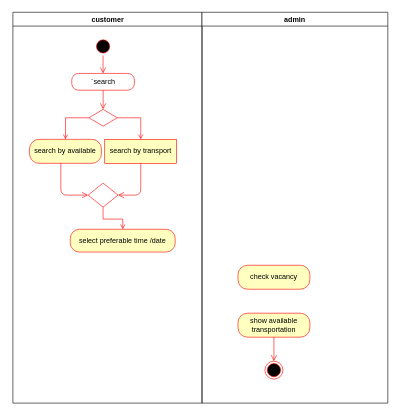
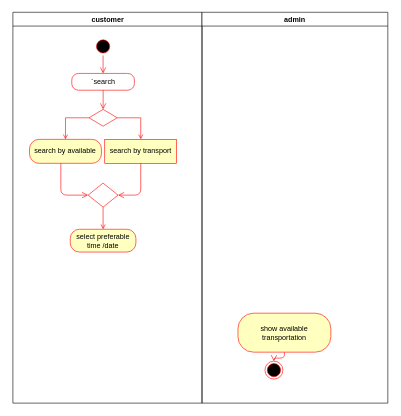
  <mxCell id="0" />
  <mxCell id="1" parent="0" />
  <mxCell id="2" value="customer" style="swimlane;whiteSpace=wrap" parent="1" vertex="1"><mxGeometry x="20.5" y="20" width="315.5" height="652" as="geometry" /></mxCell>
  <mxCell id="3" value="" style="ellipse;html=1;shape=startState;fillColor=#000000;strokeColor=#ff0000;" parent="2" vertex="1"><mxGeometry x="135.5" y="42" width="30" height="30" as="geometry" /></mxCell>
  <mxCell id="4" value="" style="edgeStyle=orthogonalEdgeStyle;html=1;verticalAlign=bottom;endArrow=open;endSize=8;strokeColor=#ff0000;entryX=0.5;entryY=0;entryDx=0;entryDy=0;" parent="2" source="3" target="5" edge="1"><mxGeometry relative="1" as="geometry"><mxPoint x="150.5" y="132" as="targetPoint" /><mxPoint x="150.5" y="62" as="sourcePoint" /><Array as="points" /></mxGeometry></mxCell>
  <mxCell id="5" value="`search" style="rounded=1;whiteSpace=wrap;html=1;arcSize=40;fontColor=#000000;fillColor=#ffffff;strokeColor=#ff0000;" parent="2" vertex="1"><mxGeometry x="98.25" y="102" width="104.5" height="28" as="geometry" /></mxCell>
  <mxCell id="6" value="" style="edgeStyle=orthogonalEdgeStyle;html=1;verticalAlign=bottom;endArrow=open;endSize=8;strokeColor=#ff0000;entryX=0.5;entryY=0;entryDx=0;entryDy=0;" parent="2" source="5" target="9" edge="1"><mxGeometry relative="1" as="geometry"><mxPoint x="145.5" y="222" as="targetPoint" /><Array as="points" /></mxGeometry></mxCell>
  <mxCell id="7" style="edgeStyle=orthogonalEdgeStyle;rounded=0;orthogonalLoop=1;jettySize=auto;html=1;exitX=0;exitY=0.5;exitDx=0;exitDy=0;entryX=0.5;entryY=0;entryDx=0;entryDy=0;strokeColor=#FF0000;endArrow=open;endFill=0;" parent="2" source="9" target="10" edge="1"><mxGeometry relative="1" as="geometry" /></mxCell>
  <mxCell id="8" style="edgeStyle=orthogonalEdgeStyle;rounded=0;orthogonalLoop=1;jettySize=auto;html=1;exitX=1;exitY=0.5;exitDx=0;exitDy=0;strokeColor=#FF0000;endArrow=open;endFill=0;" parent="2" source="9" target="12" edge="1"><mxGeometry relative="1" as="geometry" /></mxCell>
  <mxCell id="9" value="" style="rhombus;whiteSpace=wrap;html=1;strokeColor=#FF0000;" parent="2" vertex="1"><mxGeometry x="126.88" y="162" width="47.25" height="28" as="geometry" /></mxCell>
  <mxCell id="10" value="search by available" style="rounded=1;whiteSpace=wrap;html=1;arcSize=40;fontColor=#000000;fillColor=#ffffc0;strokeColor=#ff0000;" parent="2" vertex="1"><mxGeometry x="27.75" y="212" width="120" height="40" as="geometry" /></mxCell>
  <mxCell id="11" value="" style="edgeStyle=orthogonalEdgeStyle;html=1;verticalAlign=bottom;endArrow=open;endSize=8;strokeColor=#ff0000;entryX=0;entryY=0.5;entryDx=0;entryDy=0;" parent="2" source="10" target="15" edge="1"><mxGeometry relative="1" as="geometry"><mxPoint x="115.5" y="422" as="targetPoint" /><Array as="points"><mxPoint x="80" y="305" /></Array></mxGeometry></mxCell>
  <mxCell id="12" value="search by transport" style="whiteSpace=wrap;html=1;arcSize=40;fontColor=#000000;fillColor=#ffffc0;strokeColor=#ff0000;rounded=0;" parent="2" vertex="1"><mxGeometry x="153.25" y="212" width="120" height="40" as="geometry" /></mxCell>
  <mxCell id="13" value="" style="edgeStyle=orthogonalEdgeStyle;html=1;verticalAlign=bottom;endArrow=open;endSize=8;strokeColor=#ff0000;entryX=1;entryY=0.5;entryDx=0;entryDy=0;" parent="2" source="12" target="15" edge="1"><mxGeometry relative="1" as="geometry"><mxPoint x="205.5" y="402" as="targetPoint" /></mxGeometry></mxCell>
  <mxCell id="14" style="edgeStyle=orthogonalEdgeStyle;rounded=0;orthogonalLoop=1;jettySize=auto;html=1;exitX=0.5;exitY=1;exitDx=0;exitDy=0;strokeColor=#FF0000;endArrow=open;endFill=0;" parent="2" source="15" target="16" edge="1"><mxGeometry relative="1" as="geometry" /></mxCell>
  <mxCell id="15" value="" style="rhombus;whiteSpace=wrap;html=1;strokeColor=#FF0000;" parent="2" vertex="1"><mxGeometry x="125.5" y="285" width="50" height="40" as="geometry" /></mxCell>
- <mxCell id="16" value="select preferable time /date" style="rounded=1;whiteSpace=wrap;html=1;arcSize=40;fontColor=#000000;fillColor=#ffffc0;strokeColor=#ff0000;" parent="2" vertex="1"><mxGeometry x="95.75" y="362" width="175" height="38" as="geometry" /></mxCell>
+ <mxCell id="16" value="select preferable time /date" style="rounded=1;whiteSpace=wrap;html=1;arcSize=40;fontColor=#000000;fillColor=#ffffc0;strokeColor=#ff0000;" parent="2" vertex="1"><mxGeometry x="95.75" y="362" width="109.5" height="38" as="geometry" /></mxCell>
  <mxCell id="17" value="admin" style="swimlane;whiteSpace=wrap;startSize=23;" parent="1" vertex="1"><mxGeometry x="336" y="20" width="310" height="652" as="geometry" /></mxCell>
- <mxCell id="18" value="check vacancy" style="rounded=1;whiteSpace=wrap;html=1;arcSize=40;fontColor=#000000;fillColor=#ffffc0;strokeColor=#ff0000;" parent="17" vertex="1"><mxGeometry x="60" y="422" width="120" height="40" as="geometry" /></mxCell>
- <mxCell id="19" value="show available transportation" style="rounded=1;whiteSpace=wrap;html=1;arcSize=40;fontColor=#000000;fillColor=#ffffc0;strokeColor=#ff0000;" parent="17" vertex="1"><mxGeometry x="60" y="502" width="120" height="40" as="geometry" /></mxCell>
+ <mxCell id="19" value="show available transportation" style="rounded=1;whiteSpace=wrap;html=1;arcSize=40;fontColor=#000000;fillColor=#ffffc0;strokeColor=#ff0000;" parent="17" vertex="1"><mxGeometry x="60" y="502" width="155" height="65" as="geometry" /></mxCell>
  <mxCell id="20" value="" style="edgeStyle=orthogonalEdgeStyle;html=1;verticalAlign=bottom;endArrow=open;endSize=8;strokeColor=#ff0000;entryX=0.5;entryY=0;entryDx=0;entryDy=0;" parent="17" source="19" target="21" edge="1"><mxGeometry relative="1" as="geometry"><mxPoint x="120" y="762" as="targetPoint" /></mxGeometry></mxCell>
  <mxCell id="21" value="" style="ellipse;html=1;shape=endState;fillColor=#000000;strokeColor=#ff0000;" parent="17" vertex="1"><mxGeometry x="105" y="582" width="30" height="30" as="geometry" /></mxCell>
